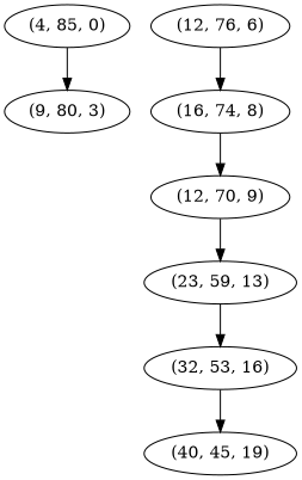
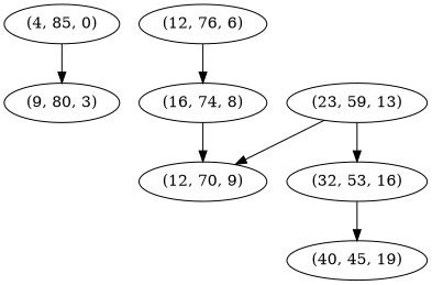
  digraph {
    "(4, 85, 0)"
    "(9, 80, 3)"
    "(12, 76, 6)"
    "(16, 74, 8)"
    n5 [label="(12, 70, 9)"]
    "(23, 59, 13)"
    "(32, 53, 16)"
    "(40, 45, 19)"
    "(4, 85, 0)" -> "(9, 80, 3)"
    "(12, 76, 6)" -> "(16, 74, 8)"
    "(16, 74, 8)" -> n5
-   n5 -> "(23, 59, 13)"
+   "(23, 59, 13)" -> n5
    "(23, 59, 13)" -> "(32, 53, 16)"
    "(32, 53, 16)" -> "(40, 45, 19)"
  }
